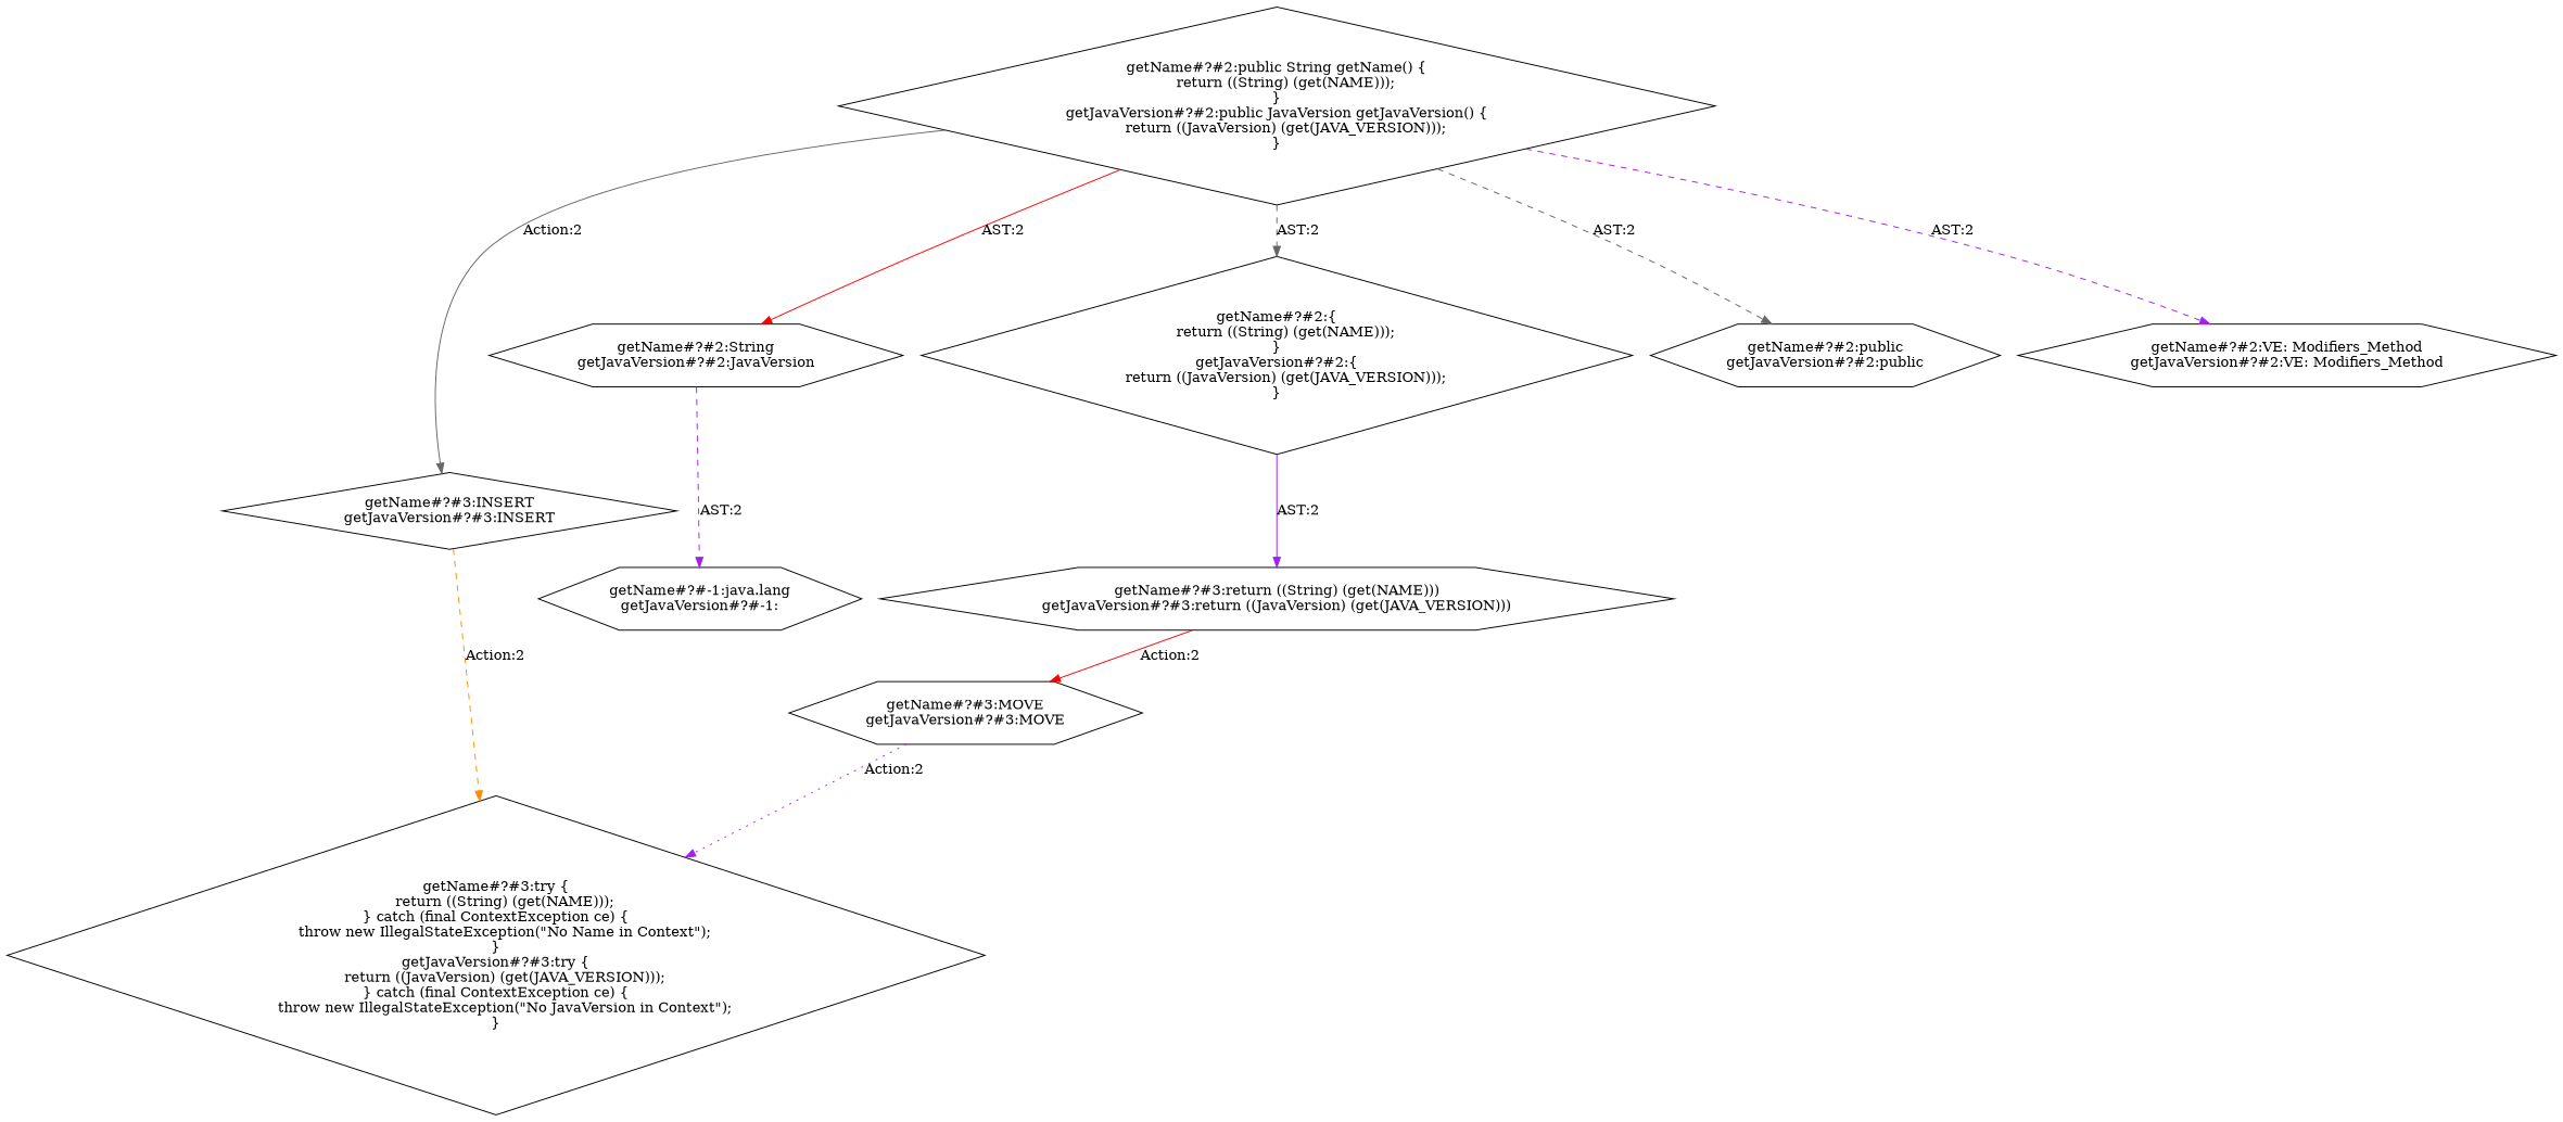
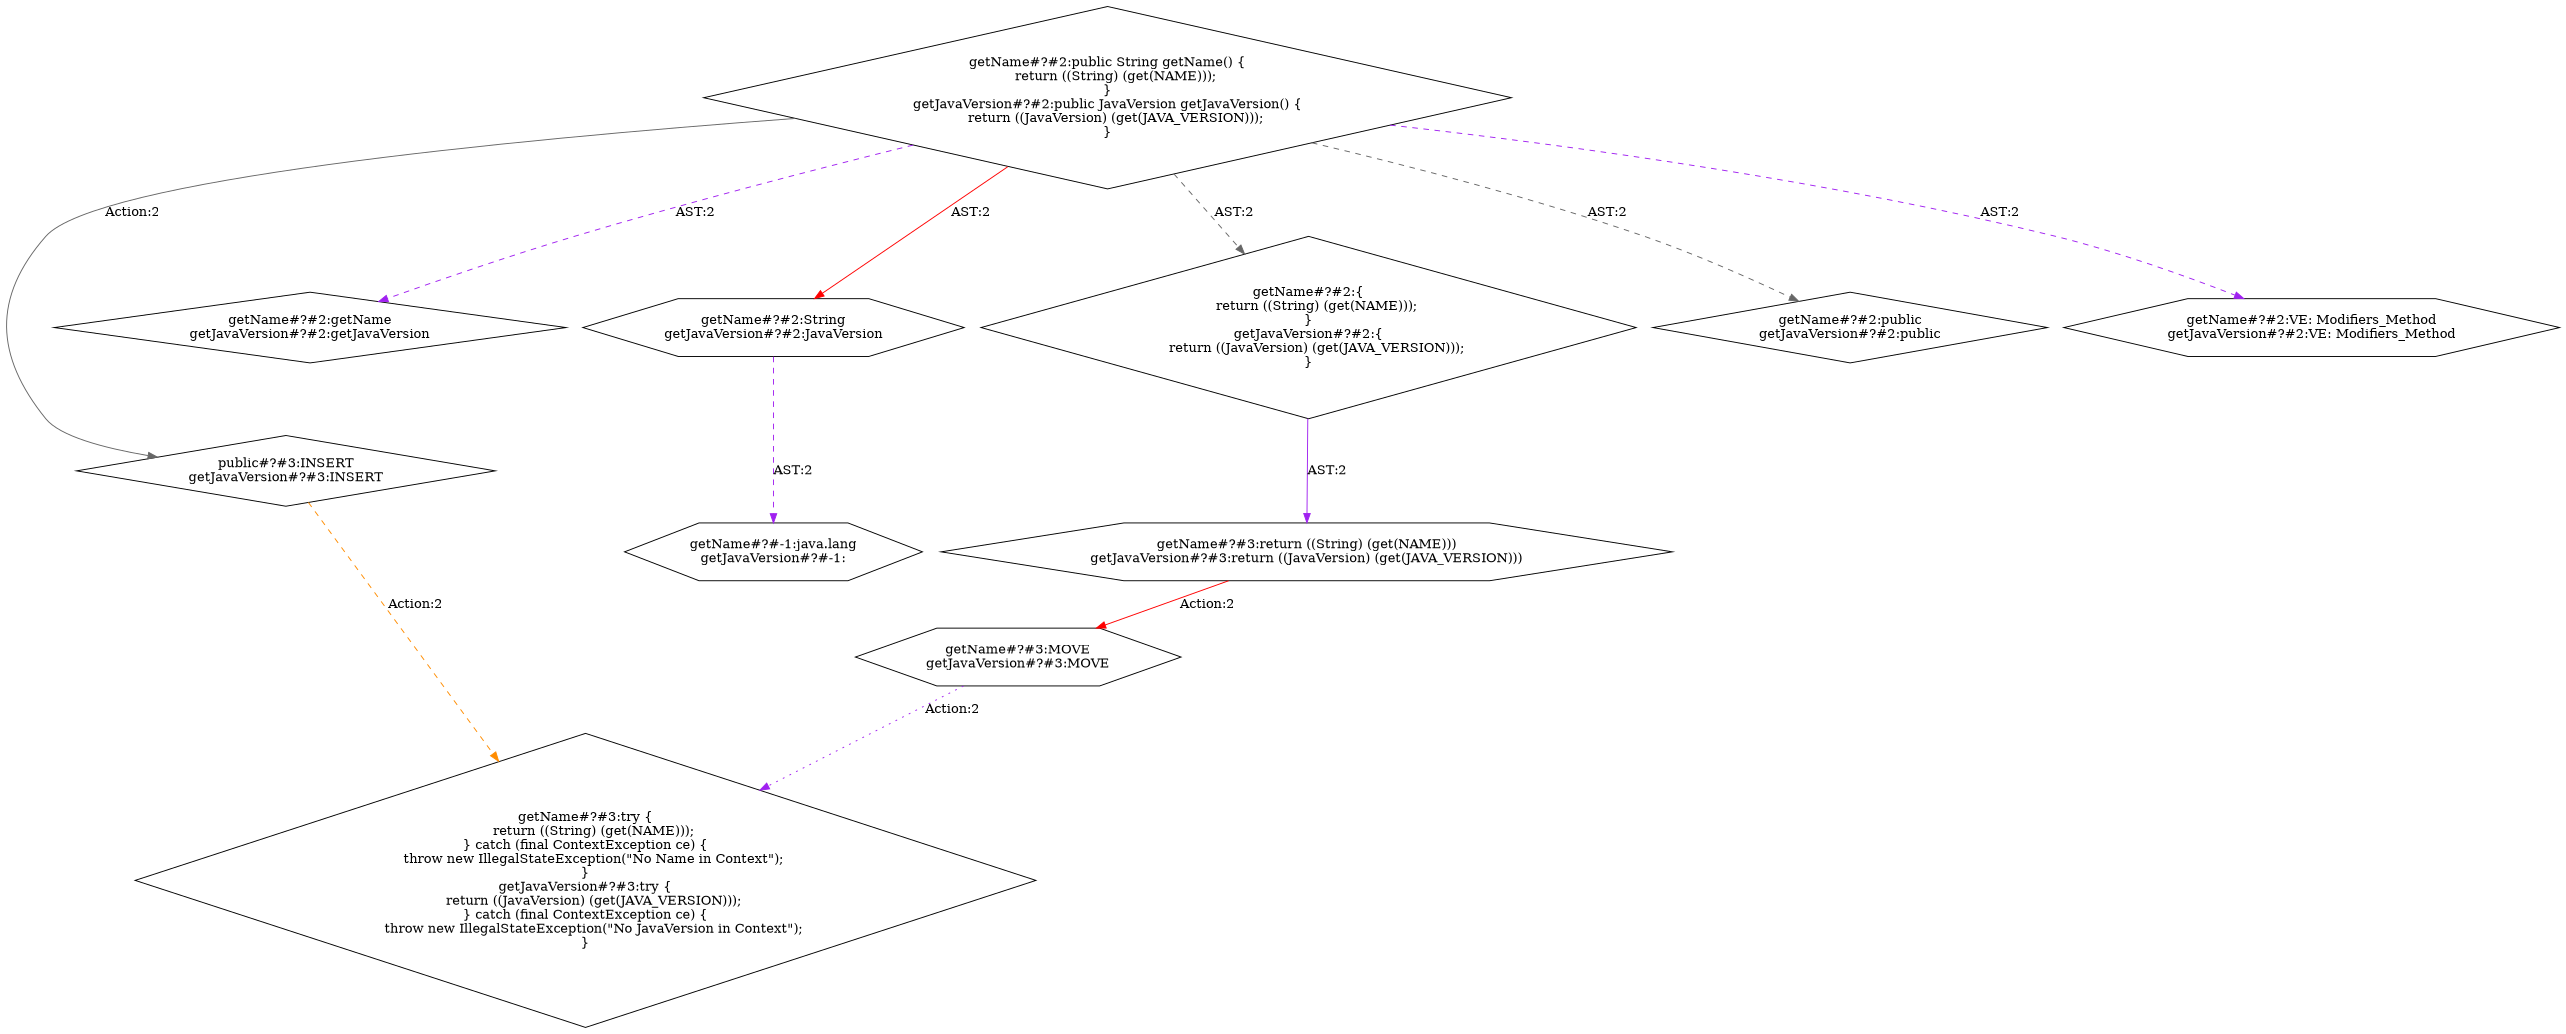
  digraph {
    node [shape=diamond]
    edge [color=purple style=dashed]
-   n1 [label="getName#?#3:INSERT\ngetJavaVersion#?#3:INSERT"]
+   n1 [label="public#?#3:INSERT\ngetJavaVersion#?#3:INSERT"]
    n2 [label="getName#?#3:try \{\n    return ((String) (get(NAME)));\n\} catch (final ContextException ce) \{\n    throw new IllegalStateException(\"No Name in Context\");\n\}\ngetJavaVersion#?#3:try \{\n    return ((JavaVersion) (get(JAVA_VERSION)));\n\} catch (final ContextException ce) \{\n    throw new IllegalStateException(\"No JavaVersion in Context\");\n\}"]
    n3 [label="getName#?#2:public String getName() \{\n    return ((String) (get(NAME)));\n\}\ngetJavaVersion#?#2:public JavaVersion getJavaVersion() \{\n    return ((JavaVersion) (get(JAVA_VERSION)));\n\}"]
+   n4 [label="getName#?#2:getName\ngetJavaVersion#?#2:getJavaVersion"]
    n5 [label="getName#?#2:String\ngetJavaVersion#?#2:JavaVersion" shape=hexagon]
    n6 [label="getName#?#2:\{\n    return ((String) (get(NAME)));\n\}\ngetJavaVersion#?#2:\{\n    return ((JavaVersion) (get(JAVA_VERSION)));\n\}"]
-   n7 [label="getName#?#2:public\ngetJavaVersion#?#2:public" shape=hexagon]
+   n7 [label="getName#?#2:public\ngetJavaVersion#?#2:public"]
    n8 [label="getName#?#2:VE: Modifiers_Method\ngetJavaVersion#?#2:VE: Modifiers_Method" shape=hexagon]
    n9 [label="getName#?#-1:java.lang\ngetJavaVersion#?#-1:" shape=hexagon]
    n10 [label="getName#?#3:return ((String) (get(NAME)))\ngetJavaVersion#?#3:return ((JavaVersion) (get(JAVA_VERSION)))" shape=hexagon]
    n11 [label="getName#?#3:MOVE\ngetJavaVersion#?#3:MOVE" shape=hexagon]
    n1 -> n2 [color=darkorange label="Action:2"]
    n3 -> n1 [color=gray40 label="Action:2" style=solid]
+   n3 -> n4 [label="AST:2"]
    n3 -> n5 [color=red label="AST:2" style=solid]
    n3 -> n6 [color=gray40 label="AST:2"]
    n3 -> n7 [color=gray40 label="AST:2"]
    n3 -> n8 [label="AST:2"]
    n5 -> n9 [label="AST:2"]
    n6 -> n10 [label="AST:2" style=solid]
    n10 -> n11 [color=red label="Action:2" style=solid]
    n11 -> n2 [label="Action:2" style=dotted]
  }
